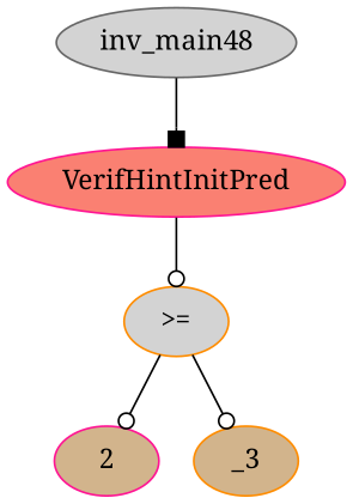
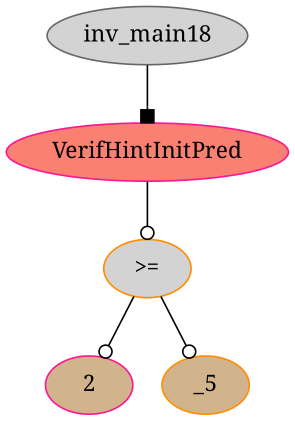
  digraph {
    fontname="Noto Serif"
    node [color=deeppink fillcolor=lightgrey fontname="Noto Serif" style=filled]
    edge [arrowhead=odot fontname="Noto Serif"]
-   n1 [color=gray40 label=inv_main48]
+   n1 [color=gray40 label=inv_main18]
    n2 [fillcolor=salmon label=VerifHintInitPred]
    n3 [color=darkorange label=">="]
    n4 [fillcolor=tan label=2]
-   n5 [color=darkorange fillcolor=tan label=_3]
+   n5 [color=darkorange fillcolor=tan label=_5]
    n1 -> n2 [arrowhead=box]
    n2 -> n3
    n3 -> n4
    n3 -> n5
  }
